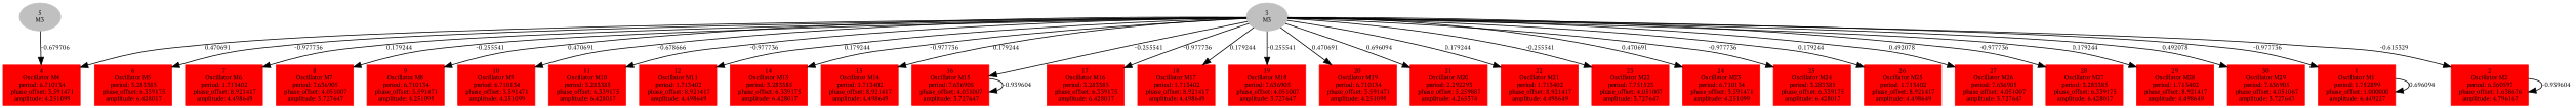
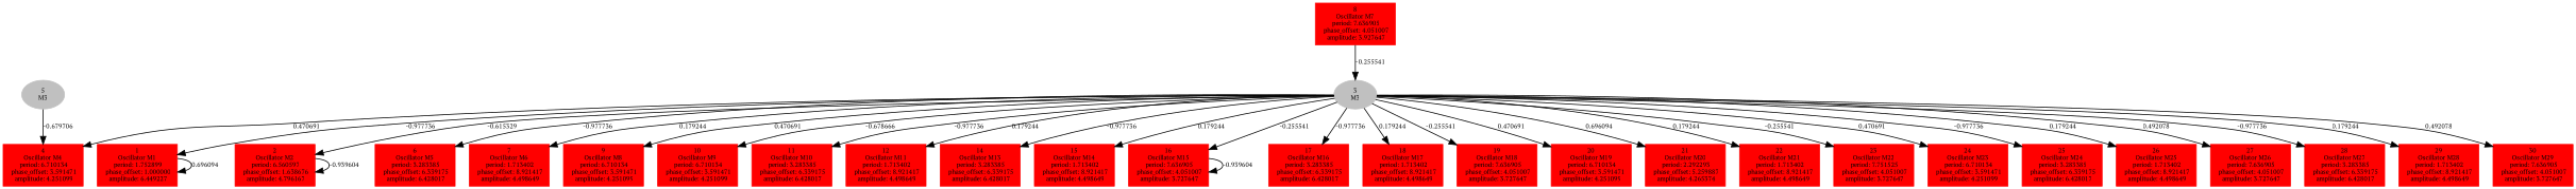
  digraph {
    fontname="PT Serif"
    forcelabels=true
    node [color=red fontname="PT Serif" fontsize=8 shape=box style=filled]
    edge [fontname="PT Serif" fontsize=8]
    n1 [label=<1<BR />Oscillator M1<BR /> period: 1.752899<BR /> phase_offset: 1.000000<BR /> amplitude: 6.449227>]
    n2 [label=<2<BR />Oscillator M2<BR /> period: 6.560597<BR /> phase_offset: 1.638676<BR /> amplitude: 4.796167>]
    n3 [color=grey label=<3<BR/>M3> shape=""]
    n4 [label=<4<BR />Oscillator M4<BR /> period: 6.710134<BR /> phase_offset: 3.591471<BR /> amplitude: 4.251099>]
    n5 [label=<6<BR />Oscillator M5<BR /> period: 3.283385<BR /> phase_offset: 6.339175<BR /> amplitude: 6.428017>]
    n6 [label=<7<BR />Oscillator M6<BR /> period: 1.713402<BR /> phase_offset: 8.921417<BR /> amplitude: 4.498649>]
-   n7 [label=<8<BR />Oscillator M7<BR /> period: 7.636905<BR /> phase_offset: 4.051007<BR /> amplitude: 3.727647>]
+   n7 [label=<8<BR />Oscillator M7<BR /> period: 7.636905<BR /> phase_offset: 4.051007<BR /> amplitude: 3.927647>]
    n8 [label=<9<BR />Oscillator M8<BR /> period: 6.710134<BR /> phase_offset: 3.591471<BR /> amplitude: 4.251099>]
    n9 [label=<10<BR />Oscillator M9<BR /> period: 6.710134<BR /> phase_offset: 3.591471<BR /> amplitude: 4.251099>]
    n10 [label=<11<BR />Oscillator M10<BR /> period: 3.283385<BR /> phase_offset: 6.339175<BR /> amplitude: 6.428017>]
    n11 [label=<12<BR />Oscillator M11<BR /> period: 1.713402<BR /> phase_offset: 8.921417<BR /> amplitude: 4.498649>]
    n12 [label=<14<BR />Oscillator M13<BR /> period: 3.283385<BR /> phase_offset: 6.339175<BR /> amplitude: 6.428017>]
    n13 [label=<15<BR />Oscillator M14<BR /> period: 1.713402<BR /> phase_offset: 8.921417<BR /> amplitude: 4.498649>]
    n14 [label=<16<BR />Oscillator M15<BR /> period: 7.636905<BR /> phase_offset: 4.051007<BR /> amplitude: 3.727647>]
    n15 [label=<17<BR />Oscillator M16<BR /> period: 3.283385<BR /> phase_offset: 6.339175<BR /> amplitude: 6.428017>]
    n16 [label=<18<BR />Oscillator M17<BR /> period: 1.713402<BR /> phase_offset: 8.921417<BR /> amplitude: 4.498649>]
    n17 [label=<19<BR />Oscillator M18<BR /> period: 7.636905<BR /> phase_offset: 4.051007<BR /> amplitude: 3.727647>]
    n18 [label=<20<BR />Oscillator M19<BR /> period: 6.710134<BR /> phase_offset: 3.591471<BR /> amplitude: 4.251099>]
    n19 [label=<21<BR />Oscillator M20<BR /> period: 2.292293<BR /> phase_offset: 5.259887<BR /> amplitude: 4.265374>]
    n20 [label=<22<BR />Oscillator M21<BR /> period: 1.713402<BR /> phase_offset: 8.921417<BR /> amplitude: 4.498649>]
    n21 [label=<23<BR />Oscillator M22<BR /> period: 7.751525<BR /> phase_offset: 4.051007<BR /> amplitude: 3.727647>]
    n22 [label=<24<BR />Oscillator M23<BR /> period: 6.710134<BR /> phase_offset: 3.591471<BR /> amplitude: 4.251099>]
    n23 [label=<25<BR />Oscillator M24<BR /> period: 3.283385<BR /> phase_offset: 6.339175<BR /> amplitude: 6.428017>]
    n24 [label=<26<BR />Oscillator M25<BR /> period: 1.713402<BR /> phase_offset: 8.921417<BR /> amplitude: 4.498649>]
    n25 [label=<27<BR />Oscillator M26<BR /> period: 7.636905<BR /> phase_offset: 4.051007<BR /> amplitude: 3.727647>]
    n26 [label=<28<BR />Oscillator M27<BR /> period: 3.283385<BR /> phase_offset: 6.339175<BR /> amplitude: 6.428017>]
    n27 [label=<29<BR />Oscillator M28<BR /> period: 1.713402<BR /> phase_offset: 8.921417<BR /> amplitude: 4.498649>]
-   n28 [label=<30<BR />Oscillator M29<BR /> period: 7.636905<BR /> phase_offset: 4.051067<BR /> amplitude: 3.727647>]
+   n28 [label=<30<BR />Oscillator M29<BR /> period: 7.636905<BR /> phase_offset: 4.051007<BR /> amplitude: 3.727647>]
    n29 [color=grey label=<5<BR/>M3> shape=""]
    n1 -> n1 [label="0.696094 "]
    n2 -> n2 [label="-0.939604 "]
    n3 -> n1 [label="-0.977736 "]
    n3 -> n2 [label="-0.615329 "]
    n3 -> n4 [label="0.470691 "]
    n3 -> n5 [label="-0.977736 "]
    n3 -> n6 [label="0.179244 "]
-   n3 -> n7 [label="-0.255541 "]
+   n7 -> n3 [label="-0.255541 "]
    n3 -> n8 [label="0.470691 "]
    n3 -> n9 [label="-0.678666 "]
    n3 -> n10 [label="-0.977736 "]
    n3 -> n11 [label="0.179244 "]
    n3 -> n12 [label="-0.977736 "]
    n3 -> n13 [label="0.179244 "]
    n3 -> n14 [label="-0.255541 "]
    n3 -> n15 [label="-0.977736 "]
    n3 -> n16 [label="0.179244 "]
    n3 -> n17 [label="-0.255541 "]
    n3 -> n18 [label="0.470691 "]
    n3 -> n19 [label="0.696094 "]
    n3 -> n20 [label="0.179244 "]
    n3 -> n21 [label="-0.255541 "]
    n3 -> n22 [label="0.470691 "]
    n3 -> n23 [label="-0.977736 "]
    n3 -> n24 [label="0.179244 "]
    n3 -> n25 [label="0.492078 "]
    n3 -> n26 [label="-0.977736 "]
    n3 -> n27 [label="0.179244 "]
    n3 -> n28 [label="0.492078 "]
    n14 -> n14 [label="-0.939604 "]
    n29 -> n4 [label="-0.679706 "]
  }
